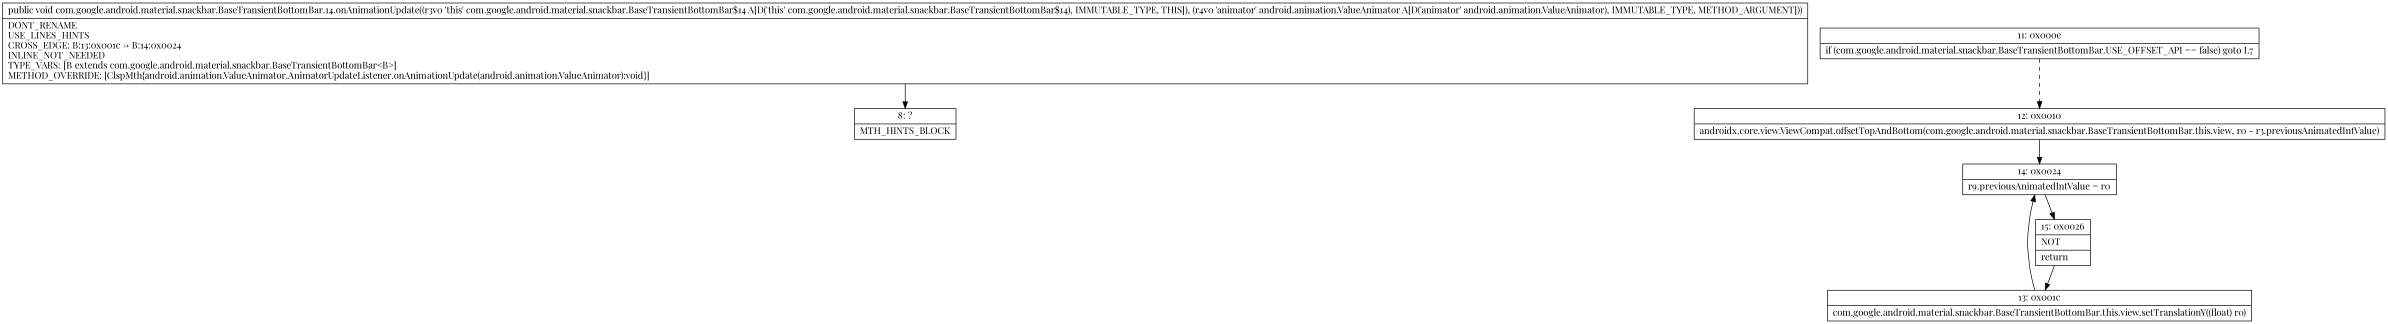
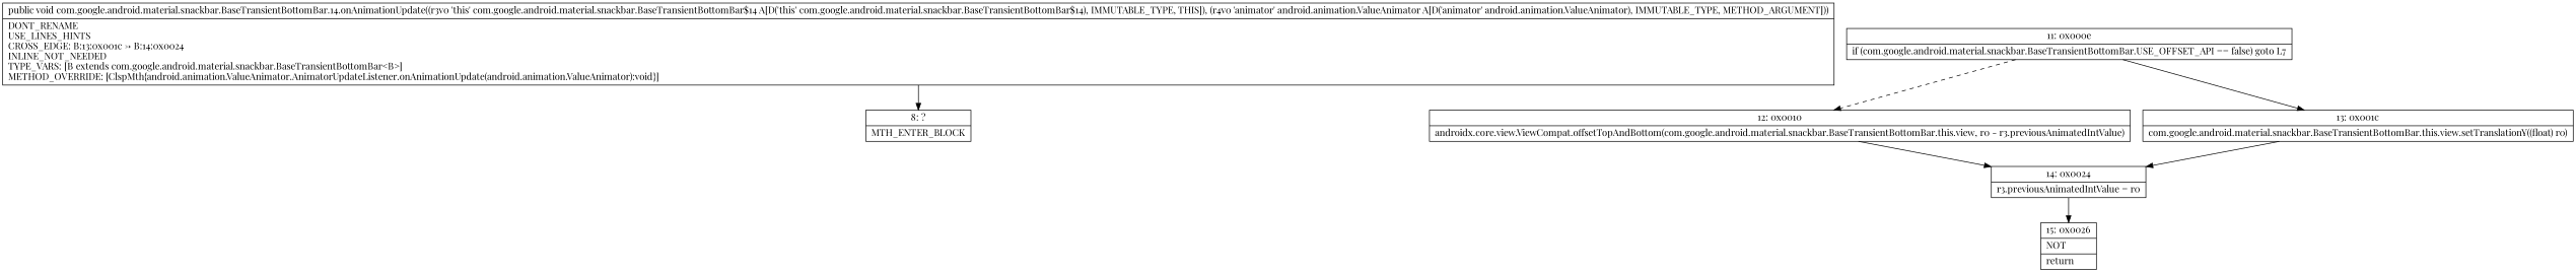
  digraph {
    fontname="Playfair Display"
    node [fontname="Playfair Display" shape=record]
    edge [fontname="Playfair Display"]
-   n1 [label="{8\:\ ?|MTH_HINTS_BLOCK\l}"]
+   n1 [label="{8\:\ ?|MTH_ENTER_BLOCK\l}"]
    n2 [label="{11\:\ 0x000e|if (com.google.android.material.snackbar.BaseTransientBottomBar.USE_OFFSET_API == false) goto L7\l}"]
    n3 [label="{12\:\ 0x0010|androidx.core.view.ViewCompat.offsetTopAndBottom(com.google.android.material.snackbar.BaseTransientBottomBar.this.view, r0 \- r3.previousAnimatedIntValue)\l}"]
    n4 [label="{13\:\ 0x001c|com.google.android.material.snackbar.BaseTransientBottomBar.this.view.setTranslationY((float) r0)\l}"]
-   n5 [label="{14\:\ 0x0024|r9.previousAnimatedIntValue = r0\l}"]
+   n5 [label="{14\:\ 0x0024|r3.previousAnimatedIntValue = r0\l}"]
    n6 [label="{15\:\ 0x0026|NOT\l|return\l}"]
    n7 [label="{public void com.google.android.material.snackbar.BaseTransientBottomBar.14.onAnimationUpdate((r3v0 'this' com.google.android.material.snackbar.BaseTransientBottomBar$14 A[D('this' com.google.android.material.snackbar.BaseTransientBottomBar$14), IMMUTABLE_TYPE, THIS]), (r4v0 'animator' android.animation.ValueAnimator A[D('animator' android.animation.ValueAnimator), IMMUTABLE_TYPE, METHOD_ARGUMENT]))  | DONT_RENAME\lUSE_LINES_HINTS\lCROSS_EDGE: B:13:0x001c \-\> B:14:0x0024\lINLINE_NOT_NEEDED\lTYPE_VARS: [B extends com.google.android.material.snackbar.BaseTransientBottomBar\<B\>]\lMETHOD_OVERRIDE: [ClspMth\{android.animation.ValueAnimator.AnimatorUpdateListener.onAnimationUpdate(android.animation.ValueAnimator):void\}]\l}"]
    n2 -> n3 [style=dashed]
-   n6 -> n4
+   n2 -> n4
    n3 -> n5
    n4 -> n5
    n5 -> n6
    n7 -> n1
  }
